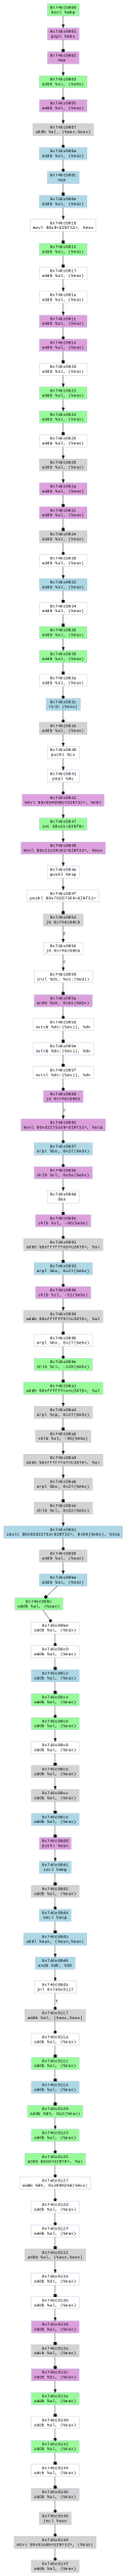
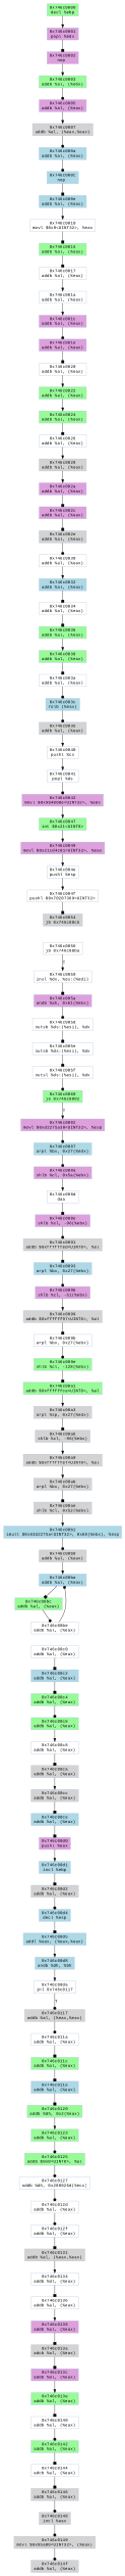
  digraph {
    fontname="Liberation Mono"
    node [color=lightsteelblue fillcolor=white fontname="Liberation Mono" shape=rectangle style=filled]
    edge [arrowhead=box color="#000000" fontname="Liberation Mono"]
    n1 [fillcolor=palegreen label="0x746c0000\ndecl %ebp"]
    n2 [fillcolor=plum label="0x746c0001\npopl %edx"]
    n3 [fillcolor=plum label="0x746c0002\nnop "]
    n4 [fillcolor=palegreen label="0x746c0003\naddb %al, (%ebx)"]
    n5 [fillcolor=plum label="0x746c0005\naddb %al, (%eax)"]
    n6 [fillcolor=lightgrey label="0x746c0007\naddb %al, (%eax,%eax)"]
    n7 [fillcolor=lightblue label="0x746c000a\naddb %al, (%eax)"]
    n8 [fillcolor=lightblue label="0x746c000c\nnop "]
    n9 [fillcolor=lightblue label="0x746c000e\naddb %al, (%eax)"]
    n10 [label="0x746c0010\nmovl $0x0<UINT32>, %eax"]
    n11 [fillcolor=palegreen label="0x746c0015\naddb %al, (%eax)"]
    n12 [label="0x746c0017\naddb %al, (%eax)"]
    n13 [label="0x746c001a\naddb %al, (%eax)"]
    n14 [fillcolor=plum label="0x746c001c\naddb %al, (%eax)"]
    n15 [fillcolor=plum label="0x746c001e\naddb %al, (%eax)"]
    n16 [label="0x746c0020\naddb %al, (%eax)"]
    n17 [fillcolor=palegreen label="0x746c0022\naddb %al, (%eax)"]
    n18 [fillcolor=palegreen label="0x746c0024\naddb %al, (%eax)"]
    n19 [label="0x746c0026\naddb %al, (%eax)"]
    n20 [fillcolor=lightgrey label="0x746c0028\naddb %al, (%eax)"]
    n21 [fillcolor=plum label="0x746c002a\naddb %al, (%eax)"]
    n22 [fillcolor=plum label="0x746c002c\naddb %al, (%eax)"]
    n23 [fillcolor=lightgrey label="0x746c002e\naddb %al, (%eax)"]
    n24 [label="0x746c0030\naddb %al, (%eax)"]
    n25 [fillcolor=lightblue label="0x746c0032\naddb %al, (%eax)"]
    n26 [label="0x746c0034\naddb %al, (%eax)"]
    n27 [fillcolor=palegreen label="0x746c0036\naddb %al, (%eax)"]
    n28 [fillcolor=palegreen label="0x746c0038\naddb %al, (%eax)"]
    n29 [label="0x746c003a\naddb %al, (%eax)"]
    n30 [fillcolor=lightblue label="0x746c003c\nrolb (%eax)"]
    n31 [fillcolor=lightgrey label="0x746c003e\naddb %al, (%eax)"]
    n32 [label="0x746c0040\npushl %cs"]
    n33 [label="0x746c0041\npopl %ds"]
    n34 [fillcolor=plum label="0x746c0042\nmovl $0x9b4000e<UINT32>, %edx"]
    n35 [fillcolor=palegreen label="0x746c0047\nint $0x21<UINT8>"]
    n36 [fillcolor=plum label="0x746c0049\nmovl $0x21cd4c01<UINT32>, %eax"]
    n37 [label="0x746c004e\npushl %esp"]
    n38 [label="0x746c004f\npushl $0x70207369<UINT32>"]
    n39 [fillcolor=lightgrey label="0x746c0054\njb 0x746c00c5"]
    n40 [label="0x746c0056\njb 0x746c00ba"]
    n41 [label="0x746c0059\ninsl %dx, %es:(%edi)"]
    n42 [fillcolor=plum label="0x746c005a\nandb %ah, 0x61(%ebx)"]
    n43 [label="0x746c005d\noutsb %ds:(%esi), %dx"]
    n44 [label="0x746c005e\noutsb %ds:(%esi), %dx"]
    n45 [label="0x746c005f\noutsl %ds:(%esi), %dx"]
-   n46 [fillcolor=plum label="0x746c0060\nje 0x746c0082"]
+   n46 [fillcolor=palegreen label="0x746c0060\nje 0x746c0082"]
    n47 [fillcolor=plum label="0x746c0082\nmovl $0xd2275a30<UINT32>, %esp"]
    n48 [fillcolor=lightblue label="0x746c0087\narpl %bx, 0x27(%edx)"]
    n49 [fillcolor=plum label="0x746c008a\nshlb %cl, 0x5a(%ebx)"]
    n50 [label="0x746c008d\ndaa "]
    n51 [fillcolor=plum label="0x746c008e\nshlb %cl, -96(%ebx)"]
    n52 [fillcolor=lightgrey label="0x746c0091\naddb $0xffffffed<UINT8>, %al"]
    n53 [fillcolor=lightblue label="0x746c0093\narpl %bx, 0x27(%ebx)"]
    n54 [fillcolor=plum label="0x746c0096\nshlb %cl, -51(%ebx)"]
    n55 [fillcolor=lightgrey label="0x746c0099\naddb $0xffffff97<UINT8>, %al"]
    n56 [label="0x746c009b\narpl %bx, 0x27(%ebx)"]
    n57 [fillcolor=palegreen label="0x746c009e\nshlb %cl, -128(%ebx)"]
    n58 [fillcolor=palegreen label="0x746c00a1\naddb $0xffffffce<UINT8>, %al"]
    n59 [fillcolor=lightgrey label="0x746c00a3\narpl %sp, 0x27(%edx)"]
    n60 [fillcolor=lightgrey label="0x746c00a6\nshlb %cl, -96(%ebx)"]
    n61 [fillcolor=lightgrey label="0x746c00a9\naddb $0xffffffef<UINT8>, %al"]
    n62 [fillcolor=lightgrey label="0x746c00ab\narpl %bx, 0x27(%ebx)"]
    n63 [fillcolor=lightgrey label="0x746c00ae\nshlb %cl, 0x52(%ebx)"]
    n64 [fillcolor=lightblue label="0x746c00b1\nimull $0x63d2275a<UINT32>, 0x68(%ebx), %esp"]
    n65 [fillcolor=lightgrey label="0x746c00b8\naddb %al, (%eax)"]
    n66 [fillcolor=lightblue label="0x746c00ba\naddb %al, (%eax)"]
    n67 [fillcolor=palegreen label="0x746c00bc\naddb %al, (%eax)"]
    n68 [label="0x746c00be\naddb %al, (%eax)"]
    n69 [label="0x746c00c0\naddb %al, (%eax)"]
    n70 [fillcolor=lightblue label="0x746c00c2\naddb %al, (%eax)"]
    n71 [fillcolor=palegreen label="0x746c00c4\naddb %al, (%eax)"]
    n72 [fillcolor=palegreen label="0x746c00c6\naddb %al, (%eax)"]
    n73 [label="0x746c00c8\naddb %al, (%eax)"]
    n74 [fillcolor=lightgrey label="0x746c00ca\naddb %al, (%eax)"]
    n75 [fillcolor=lightgrey label="0x746c00cc\naddb %al, (%eax)"]
    n76 [fillcolor=lightblue label="0x746c00ce\naddb %al, (%eax)"]
    n77 [fillcolor=plum label="0x746c00d0\npushl %eax"]
    n78 [fillcolor=lightblue label="0x746c00d1\nincl %ebp"]
    n79 [fillcolor=lightgrey label="0x746c00d2\naddb %al, (%eax)"]
    n80 [fillcolor=lightblue label="0x746c00d4\ndecl %esp"]
    n81 [fillcolor=lightblue label="0x746c00d5\naddl %eax, (%eax,%eax)"]
    n82 [fillcolor=lightblue label="0x746c00d8\nandb %dh, %bh"]
    n83 [label="0x746c00da\njnl 0x746c0117"]
    n84 [fillcolor=lightgrey label="0x746c0117\naddb %al, (%eax,%eax)"]
    n85 [label="0x746c011a\naddb %al, (%eax)"]
    n86 [fillcolor=palegreen label="0x746c011c\naddb %al, (%eax)"]
    n87 [fillcolor=lightblue label="0x746c011e\naddb %al, (%eax)"]
    n88 [fillcolor=palegreen label="0x746c0120\naddb %dh, 0x2(%eax)"]
    n89 [fillcolor=palegreen label="0x746c0123\naddb %al, (%eax)"]
    n90 [fillcolor=palegreen label="0x746c0125\naddb $0x0<UINT8>, %al"]
    n91 [label="0x746c0127\naddb %dh, 0x200026d(%ecx)"]
    n92 [label="0x746c012d\naddb %al, (%eax)"]
    n93 [label="0x746c012f\naddb %al, (%eax)"]
    n94 [fillcolor=lightgrey label="0x746c0131\naddb %al, (%eax,%eax)"]
    n95 [label="0x746c0134\naddb %dl, (%eax)"]
    n96 [label="0x746c0136\naddb %al, (%eax)"]
    n97 [fillcolor=plum label="0x746c0138\naddb %al, (%eax)"]
    n98 [fillcolor=lightgrey label="0x746c013a\nadcb %al, (%eax)"]
    n99 [fillcolor=plum label="0x746c013c\naddb %dl, (%eax)"]
    n100 [fillcolor=palegreen label="0x746c013e\naddb %al, (%eax)"]
    n101 [label="0x746c0140\naddb %al, (%eax)"]
    n102 [fillcolor=palegreen label="0x746c0142\naddb %al, (%eax)"]
    n103 [label="0x746c0144\nadcb %al, (%eax)"]
    n104 [fillcolor=lightgrey label="0x746c0146\naddb %al, (%eax)"]
    n105 [fillcolor=lightgrey label="0x746c0148\nincl %eax"]
    n106 [fillcolor=lightgrey label="0x746c0149\nmovl $0x95a00<UINT32>, (%eax)"]
    n107 [fillcolor=lightgrey label="0x746c014f\naddb %al, (%eax)"]
    n1 -> n2 [arrowhead=normal]
    n2 -> n3
    n3 -> n4 [arrowhead=normal]
    n4 -> n5 [arrowhead=dot]
    n5 -> n6 [arrowhead=normal]
    n6 -> n7 [arrowhead=dot]
    n7 -> n8 [arrowhead=dot]
    n8 -> n9
    n9 -> n10 [arrowhead=normal]
    n10 -> n11
    n11 -> n12
    n12 -> n13 [arrowhead=normal]
    n13 -> n14 [arrowhead=normal]
    n14 -> n15 [arrowhead=dot]
    n15 -> n16
    n16 -> n17 [arrowhead=normal]
    n17 -> n18 [arrowhead=normal]
    n18 -> n19
    n19 -> n20 [arrowhead=normal]
    n20 -> n21 [arrowhead=normal]
    n21 -> n22
    n22 -> n23
    n23 -> n24 [arrowhead=dot]
    n24 -> n25 [arrowhead=normal]
    n25 -> n26
    n26 -> n27
    n27 -> n28 [arrowhead=normal]
    n28 -> n29
    n29 -> n30 [arrowhead=dot]
    n30 -> n31 [arrowhead=dot]
    n31 -> n32 [arrowhead=normal]
    n32 -> n33 [arrowhead=normal]
    n33 -> n34 [arrowhead=dot]
    n34 -> n35 [arrowhead=normal]
    n35 -> n36 [arrowhead=normal]
    n36 -> n37 [arrowhead=normal]
    n37 -> n38 [arrowhead=normal]
    n38 -> n39
-   n39 -> n40 [arrowhead=normal label=F]
    n40 -> n41 [arrowhead=normal label=T]
    n41 -> n42
    n42 -> n43 [arrowhead=dot]
    n43 -> n44
    n44 -> n45
    n45 -> n46 [arrowhead=dot]
    n46 -> n47 [arrowhead=normal label=T]
    n47 -> n48 [arrowhead=dot]
    n48 -> n49 [arrowhead=dot]
    n49 -> n50 [arrowhead=normal]
    n50 -> n51
    n51 -> n52 [arrowhead=dot]
    n52 -> n53
    n53 -> n54 [arrowhead=dot]
    n54 -> n55 [arrowhead=normal]
    n55 -> n56
    n56 -> n57 [arrowhead=dot]
    n57 -> n58
    n58 -> n59 [arrowhead=normal]
    n59 -> n60
    n60 -> n61 [arrowhead=normal]
    n61 -> n62 [arrowhead=normal]
    n62 -> n63
    n63 -> n64 [arrowhead=normal]
    n64 -> n65 [arrowhead=dot]
    n65 -> n66 [arrowhead=normal]
    n66 -> n67
    n67 -> n68 [arrowhead=dot]
-   n68 -> n69 [arrowhead=dot]
+   n68 -> n66 [arrowhead=dot]
    n69 -> n70
    n70 -> n71
    n71 -> n72 [arrowhead=dot]
    n72 -> n73 [arrowhead=normal]
    n73 -> n74
    n74 -> n75 [arrowhead=normal]
    n75 -> n76
    n76 -> n77
    n77 -> n78 [arrowhead=normal]
    n78 -> n79
    n79 -> n80 [arrowhead=dot]
    n80 -> n81
    n81 -> n82 [arrowhead=normal]
    n82 -> n83 [arrowhead=normal]
    n83 -> n84 [arrowhead=dot label=T]
    n84 -> n85 [arrowhead=dot]
    n85 -> n86
    n86 -> n87
    n87 -> n88
    n88 -> n89 [arrowhead=normal]
    n89 -> n90 [arrowhead=dot]
    n90 -> n91 [arrowhead=dot]
    n91 -> n92 [arrowhead=dot]
    n92 -> n93 [arrowhead=dot]
    n93 -> n94
    n94 -> n95 [arrowhead=normal]
    n95 -> n96
    n96 -> n97 [arrowhead=normal]
    n97 -> n98
    n98 -> n99
    n99 -> n100 [arrowhead=normal]
    n100 -> n101
    n101 -> n102 [arrowhead=dot]
    n102 -> n103
    n103 -> n104
    n104 -> n105 [arrowhead=dot]
    n105 -> n106 [arrowhead=dot]
    n106 -> n107 [arrowhead=dot]
  }
